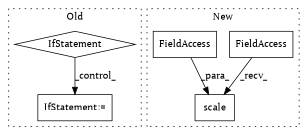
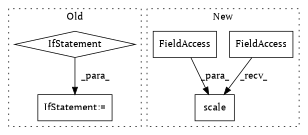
  digraph {
    fontname="PT Serif"
    node [a=22 fontname="PT Serif" shape=box]
    edge [fontname="PT Serif"]
    n1 [a=25 l="4,2" label=IfStatement s="5186,5207" shape=diamond]
    n2 [a=7 l=1 label="IfStatement:=" s=5283]
    n3 [a=32 l="6,1" label=scale s="5693,5767"]
    n4 [l=6 label=FieldAccess s=5679]
    n5 [l=15 label=FieldAccess s=5736]
    subgraph cluster_1 {
      label=Old
      style=dotted
      n1
      n2
    }
    subgraph cluster_2 {
      label=New
      style=dotted
      n3
      n4
      n5
    }
-   n1 -> n2 [label=_control_]
+   n1 -> n2 [label=_para_]
    n4 -> n3 [label=_recv_]
    n5 -> n3 [label=_para_]
  }
